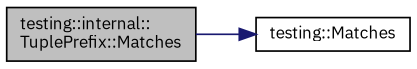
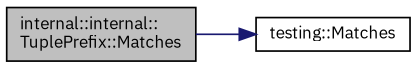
  digraph {
    rankdir=LR
    fontname="IBM Plex Sans"
    node [color=black fontname="IBM Plex Sans" fontsize=10 shape=record style=filled]
-   n1 [fillcolor=grey75 fontcolor=black height=0.2 label="testing::internal::\lTuplePrefix::Matches" width=0.4]
+   n1 [fillcolor=grey75 fontcolor=black height=0.2 label="internal::internal::\lTuplePrefix::Matches" width=0.4]
    n2 [fillcolor=white height=0.2 label="testing::Matches" width=0.4]
    n1 -> n2 [color=midnightblue fontname="IBM Plex Sans" fontsize=10 labelfontname=Helvetica labelfontsize=10 style=solid]
  }
